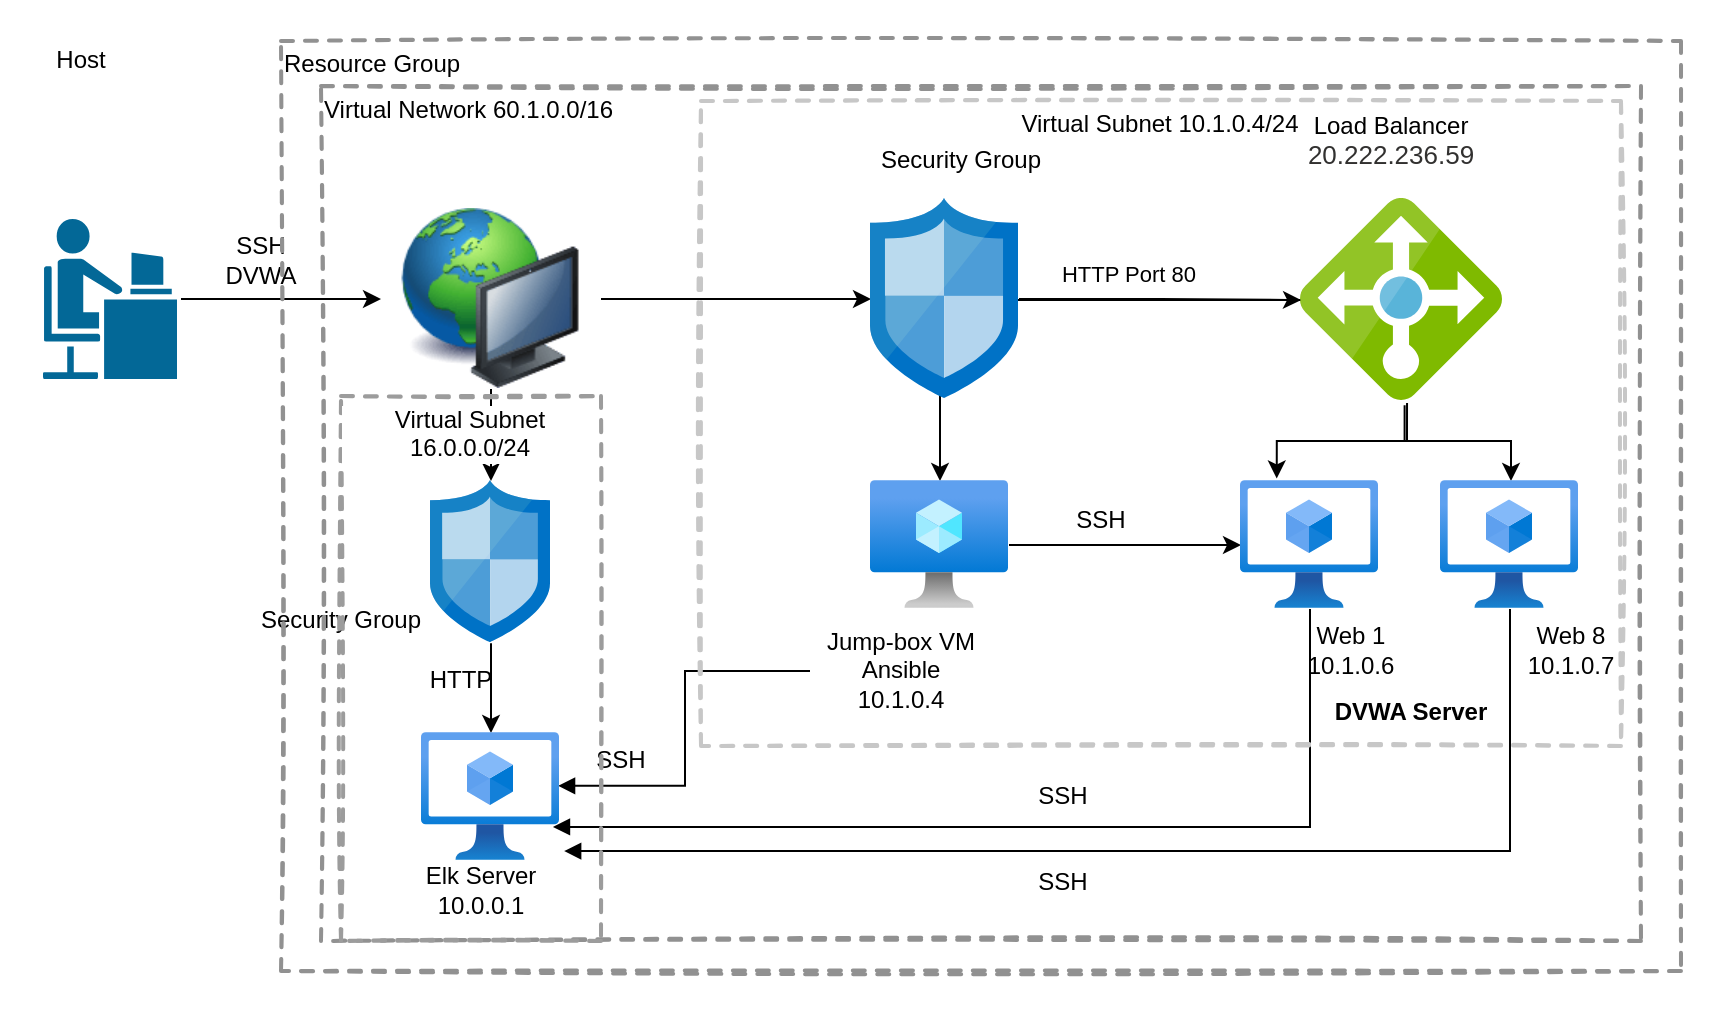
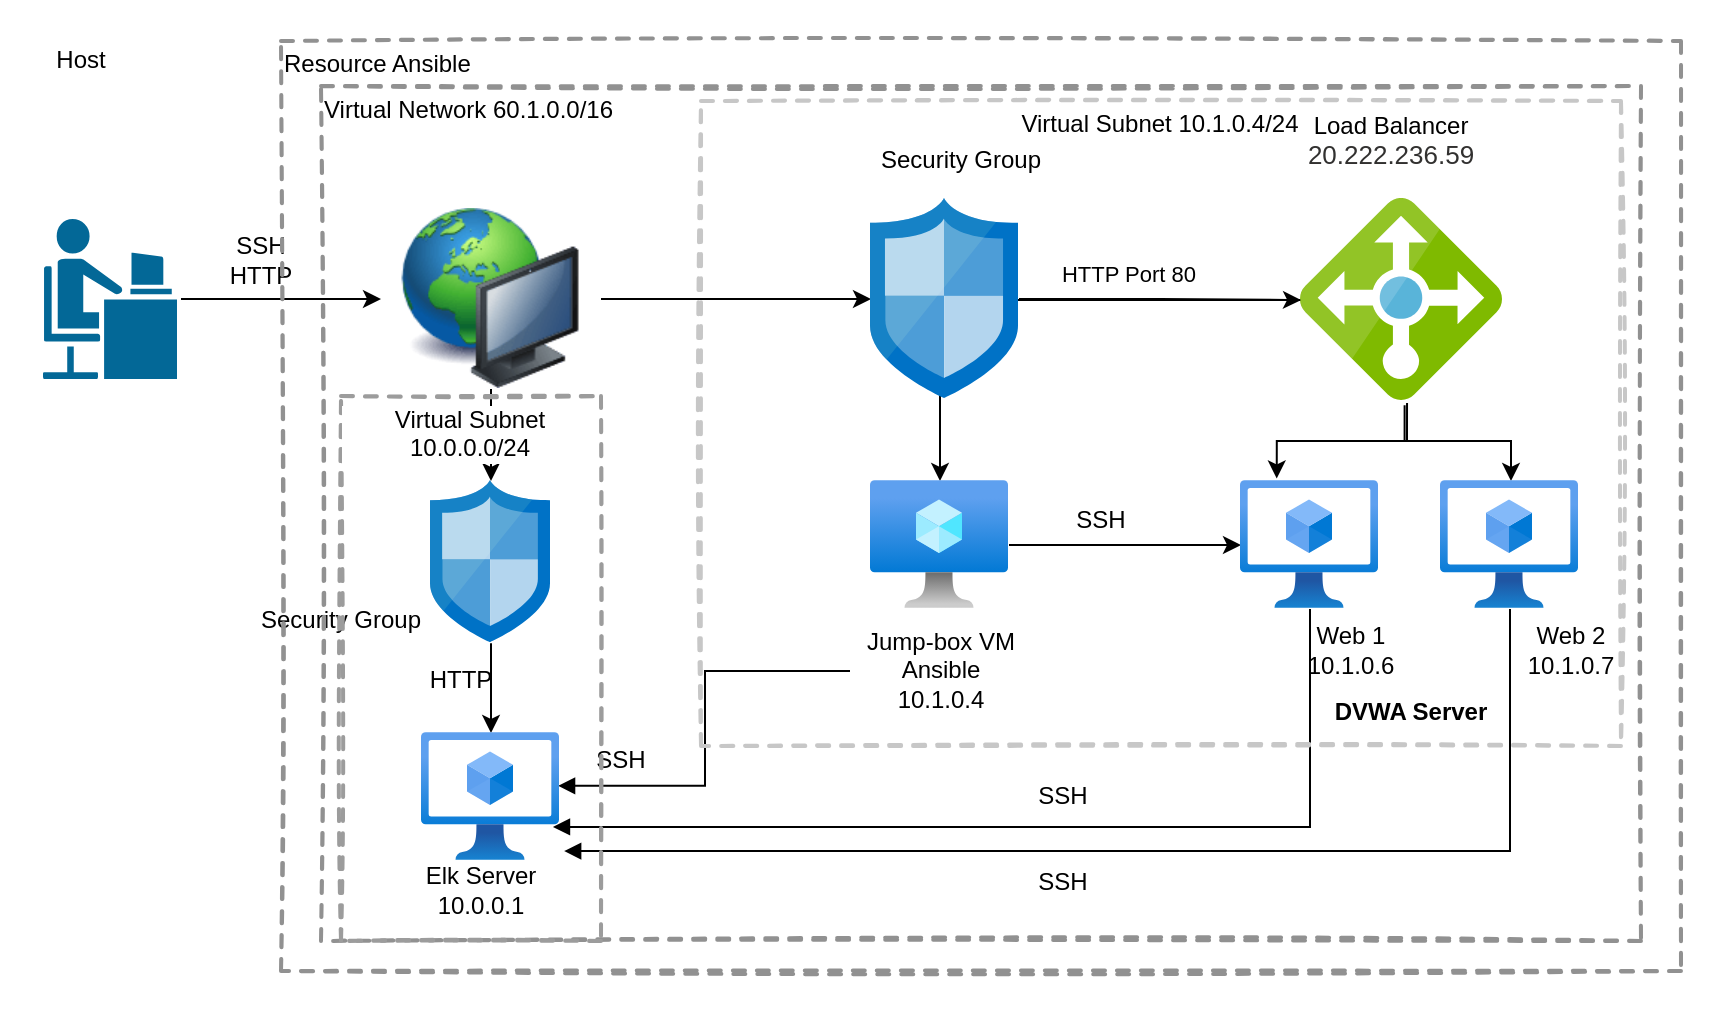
  <mxCell id="0" />
  <mxCell id="1" parent="0" />
  <mxCell id="2" value="" style="edgeStyle=orthogonalEdgeStyle;rounded=0;orthogonalLoop=1;jettySize=auto;html=1;" edge="1" parent="1" source="3" target="7"><mxGeometry relative="1" as="geometry" /></mxCell>
  <mxCell id="3" value="" style="shape=mxgraph.cisco.people.androgenous_person;sketch=0;html=1;pointerEvents=1;dashed=0;fillColor=#036897;strokeColor=#ffffff;strokeWidth=2;verticalLabelPosition=bottom;verticalAlign=top;align=center;outlineConnect=0;" vertex="1" parent="1"><mxGeometry x="20" y="108" width="69" height="82" as="geometry" /></mxCell>
  <mxCell id="4" value="Host" style="text;html=1;resizable=0;autosize=1;align=center;verticalAlign=middle;points=[];fillColor=none;strokeColor=none;rounded=0;" vertex="1" parent="1"><mxGeometry x="20" y="20" width="40" height="20" as="geometry" /></mxCell>
  <mxCell id="5" value="" style="edgeStyle=orthogonalEdgeStyle;rounded=0;orthogonalLoop=1;jettySize=auto;html=1;" edge="1" parent="1" source="7" target="24"><mxGeometry relative="1" as="geometry" /></mxCell>
  <mxCell id="6" value="" style="edgeStyle=orthogonalEdgeStyle;rounded=0;sketch=0;orthogonalLoop=1;jettySize=auto;html=1;" edge="1" parent="1" source="7" target="26"><mxGeometry relative="1" as="geometry" /></mxCell>
  <mxCell id="7" value="" style="image;html=1;image=img/lib/clip_art/computers/Network_128x128.png" vertex="1" parent="1"><mxGeometry x="190" y="104" width="110" height="90" as="geometry" /></mxCell>
  <mxCell id="8" value="" style="edgeStyle=orthogonalEdgeStyle;rounded=0;orthogonalLoop=1;jettySize=auto;html=1;" edge="1" parent="1" source="10" target="14"><mxGeometry relative="1" as="geometry" /></mxCell>
  <mxCell id="9" value="" style="edgeStyle=orthogonalEdgeStyle;rounded=0;orthogonalLoop=1;jettySize=auto;html=1;exitX=0.513;exitY=1.021;exitDx=0;exitDy=0;exitPerimeter=0;sketch=0;" edge="1" parent="1" source="10" target="29"><mxGeometry relative="1" as="geometry"><mxPoint x="650" y="230" as="sourcePoint" /><Array as="points"><mxPoint x="702" y="220" /><mxPoint x="755" y="220" /></Array></mxGeometry></mxCell>
  <mxCell id="10" value="" style="sketch=0;aspect=fixed;html=1;points=[];align=center;image;fontSize=12;image=img/lib/mscae/Load_Balancer_feature.svg;" vertex="1" parent="1"><mxGeometry x="650" y="99" width="101" height="101" as="geometry" /></mxCell>
  <mxCell id="11" value="Load Balancer&lt;br&gt;&lt;div style=&quot;text-align: left&quot;&gt;&lt;font color=&quot;#323130&quot;&gt;&lt;span style=&quot;font-size: 13px ; background-color: rgb(255 , 255 , 255)&quot;&gt;20.222.236.59&lt;/span&gt;&lt;/font&gt;&lt;/div&gt;" style="text;html=1;resizable=0;autosize=1;align=center;verticalAlign=middle;points=[];fillColor=none;strokeColor=none;rounded=0;" vertex="1" parent="1"><mxGeometry x="645" y="55" width="100" height="30" as="geometry" /></mxCell>
  <mxCell id="12" value="Security Group" style="text;html=1;resizable=0;autosize=1;align=center;verticalAlign=middle;points=[];fillColor=none;strokeColor=none;rounded=0;" vertex="1" parent="1"><mxGeometry x="430" y="70" width="100" height="20" as="geometry" /></mxCell>
  <mxCell id="13" value="" style="edgeStyle=orthogonalEdgeStyle;rounded=0;orthogonalLoop=1;jettySize=auto;html=1;" edge="1" parent="1" source="14" target="19"><mxGeometry relative="1" as="geometry" /></mxCell>
  <mxCell id="14" value="" style="aspect=fixed;html=1;points=[];align=center;image;fontSize=12;image=img/lib/azure2/compute/Virtual_Machine.svg;" vertex="1" parent="1"><mxGeometry x="435" y="240" width="69" height="64" as="geometry" /></mxCell>
  <mxCell id="15" style="edgeStyle=orthogonalEdgeStyle;rounded=0;sketch=0;orthogonalLoop=1;jettySize=auto;html=1;entryX=0.986;entryY=0.413;entryDx=0;entryDy=0;entryPerimeter=0;startArrow=none;startFill=0;endArrow=block;endFill=1;" edge="1" parent="1" source="16" target="31"><mxGeometry relative="1" as="geometry" /></mxCell>
- <mxCell id="16" value="Jump-box VM&lt;br&gt;Ansible&lt;br&gt;10.1.0.4" style="text;html=1;resizable=0;autosize=1;align=center;verticalAlign=middle;points=[];fillColor=none;strokeColor=none;rounded=0;" vertex="1" parent="1"><mxGeometry x="404.5" y="310" width="90" height="50" as="geometry" /></mxCell>
+ <mxCell id="16" value="Jump-box VM&lt;br&gt;Ansible&lt;br&gt;10.1.0.4" style="text;html=1;resizable=0;autosize=1;align=center;verticalAlign=middle;points=[];fillColor=none;strokeColor=none;rounded=0;" vertex="1" parent="1"><mxGeometry x="424.5" y="310" width="90" height="50" as="geometry" /></mxCell>
  <mxCell id="17" style="edgeStyle=orthogonalEdgeStyle;rounded=0;sketch=0;orthogonalLoop=1;jettySize=auto;html=1;entryX=0.949;entryY=0.734;entryDx=0;entryDy=0;entryPerimeter=0;startArrow=none;startFill=0;endArrow=block;endFill=1;" edge="1" parent="1" source="19" target="31"><mxGeometry relative="1" as="geometry"><Array as="points"><mxPoint x="655" y="413" /></Array></mxGeometry></mxCell>
  <mxCell id="18" value="SSH" style="edgeLabel;html=1;align=center;verticalAlign=middle;resizable=0;points=[];fontSize=12;" vertex="1" connectable="0" parent="17"><mxGeometry x="-0.007" y="-7" relative="1" as="geometry"><mxPoint x="9" y="-8" as="offset" /></mxGeometry></mxCell>
  <mxCell id="19" value="" style="aspect=fixed;html=1;points=[];align=center;image;fontSize=12;image=img/lib/azure2/compute/Virtual_Machines_Classic.svg;sketch=1;" vertex="1" parent="1"><mxGeometry x="620" y="240" width="69" height="64" as="geometry" /></mxCell>
  <mxCell id="20" value="Web 1&lt;br&gt;10.1.0.6" style="text;html=1;resizable=0;autosize=1;align=center;verticalAlign=middle;points=[];fillColor=none;strokeColor=none;rounded=0;" vertex="1" parent="1"><mxGeometry x="645" y="310" width="60" height="30" as="geometry" /></mxCell>
- <mxCell id="21" value="Web 8&lt;br&gt;10.1.0.7" style="text;html=1;resizable=0;autosize=1;align=center;verticalAlign=middle;points=[];fillColor=none;strokeColor=none;rounded=0;" vertex="1" parent="1"><mxGeometry x="755" y="310" width="60" height="30" as="geometry" /></mxCell>
+ <mxCell id="21" value="Web 2&lt;br&gt;10.1.0.7" style="text;html=1;resizable=0;autosize=1;align=center;verticalAlign=middle;points=[];fillColor=none;strokeColor=none;rounded=0;" vertex="1" parent="1"><mxGeometry x="755" y="310" width="60" height="30" as="geometry" /></mxCell>
  <mxCell id="22" value="" style="edgeStyle=orthogonalEdgeStyle;rounded=0;orthogonalLoop=1;jettySize=auto;html=1;" edge="1" parent="1" source="24" target="10"><mxGeometry relative="1" as="geometry" /></mxCell>
  <mxCell id="23" value="HTTP Port 80" style="edgeLabel;html=1;align=center;verticalAlign=middle;resizable=0;points=[];" vertex="1" connectable="0" parent="22"><mxGeometry x="-0.232" y="13" relative="1" as="geometry"><mxPoint as="offset" /></mxGeometry></mxCell>
  <mxCell id="24" value="" style="sketch=0;aspect=fixed;html=1;points=[];align=center;image;fontSize=12;image=img/lib/mscae/Network_Security_Groups_Classic.svg;" vertex="1" parent="1"><mxGeometry x="435" y="99" width="74" height="100" as="geometry" /></mxCell>
  <mxCell id="25" value="" style="edgeStyle=orthogonalEdgeStyle;rounded=0;sketch=0;orthogonalLoop=1;jettySize=auto;html=1;" edge="1" parent="1" source="26" target="31"><mxGeometry relative="1" as="geometry" /></mxCell>
  <mxCell id="26" value="" style="sketch=0;aspect=fixed;html=1;points=[];align=center;image;fontSize=12;image=img/lib/mscae/Network_Security_Groups_Classic.svg;" vertex="1" parent="1"><mxGeometry x="215" y="240" width="60" height="81.08" as="geometry" /></mxCell>
  <mxCell id="27" style="edgeStyle=orthogonalEdgeStyle;rounded=0;sketch=0;orthogonalLoop=1;jettySize=auto;html=1;entryX=1.03;entryY=0.922;entryDx=0;entryDy=0;entryPerimeter=0;startArrow=none;startFill=0;endArrow=block;endFill=1;" edge="1" parent="1" source="29" target="31"><mxGeometry relative="1" as="geometry"><Array as="points"><mxPoint x="755" y="425" /></Array></mxGeometry></mxCell>
  <mxCell id="28" value="SSH" style="edgeLabel;html=1;align=center;verticalAlign=middle;resizable=0;points=[];fontSize=12;" vertex="1" connectable="0" parent="27"><mxGeometry x="0.112" y="6" relative="1" as="geometry"><mxPoint x="-15" y="9" as="offset" /></mxGeometry></mxCell>
  <mxCell id="29" value="" style="aspect=fixed;html=1;points=[];align=center;image;fontSize=12;image=img/lib/azure2/compute/Virtual_Machines_Classic.svg;sketch=1;" vertex="1" parent="1"><mxGeometry x="720" y="240" width="69" height="64" as="geometry" /></mxCell>
  <mxCell id="30" value="" style="edgeStyle=orthogonalEdgeStyle;rounded=0;orthogonalLoop=1;jettySize=auto;html=1;exitX=0.525;exitY=1.01;exitDx=0;exitDy=0;exitPerimeter=0;sketch=0;entryX=0.259;entryY=-0.02;entryDx=0;entryDy=0;entryPerimeter=0;" edge="1" parent="1" source="10" target="19"><mxGeometry relative="1" as="geometry"><mxPoint x="660" y="200" as="sourcePoint" /><mxPoint x="713.187" y="237.879" as="targetPoint" /><Array as="points"><mxPoint x="703" y="220" /><mxPoint x="638" y="220" /></Array></mxGeometry></mxCell>
  <mxCell id="31" value="" style="aspect=fixed;html=1;points=[];align=center;image;fontSize=12;image=img/lib/azure2/compute/Virtual_Machines_Classic.svg;sketch=1;" vertex="1" parent="1"><mxGeometry x="210.5" y="366" width="69" height="64" as="geometry" /></mxCell>
  <mxCell id="32" value="Security Group" style="text;html=1;align=center;verticalAlign=middle;resizable=0;points=[];autosize=1;strokeColor=none;fillColor=none;" vertex="1" parent="1"><mxGeometry x="120" y="300" width="100" height="20" as="geometry" /></mxCell>
  <mxCell id="33" value="Elk Server&lt;br&gt;10.0.0.1" style="text;html=1;align=center;verticalAlign=middle;resizable=0;points=[];autosize=1;strokeColor=none;fillColor=none;" vertex="1" parent="1"><mxGeometry x="205" y="430" width="70" height="30" as="geometry" /></mxCell>
- <mxCell id="34" value="SSH&lt;br&gt;DVWA" style="text;html=1;align=center;verticalAlign=middle;resizable=0;points=[];autosize=1;strokeColor=none;fillColor=none;" vertex="1" parent="1"><mxGeometry x="105" y="115" width="50" height="30" as="geometry" /></mxCell>
+ <mxCell id="34" value="SSH&lt;br&gt;HTTP" style="text;html=1;align=center;verticalAlign=middle;resizable=0;points=[];autosize=1;strokeColor=none;fillColor=none;" vertex="1" parent="1"><mxGeometry x="105" y="115" width="50" height="30" as="geometry" /></mxCell>
  <mxCell id="35" value="DVWA Server" style="text;html=1;align=center;verticalAlign=middle;resizable=0;points=[];autosize=1;strokeColor=none;fillColor=none;fontSize=12;fontStyle=1" vertex="1" parent="1"><mxGeometry x="645" y="346" width="120" height="20" as="geometry" /></mxCell>
  <mxCell id="36" value="SSH" style="text;html=1;align=center;verticalAlign=middle;resizable=0;points=[];autosize=1;strokeColor=none;fillColor=none;fontSize=12;" vertex="1" parent="1"><mxGeometry x="530" y="250" width="40" height="20" as="geometry" /></mxCell>
  <mxCell id="37" value="SSH" style="text;html=1;align=center;verticalAlign=middle;resizable=0;points=[];autosize=1;strokeColor=none;fillColor=none;fontSize=12;" vertex="1" parent="1"><mxGeometry x="290" y="370" width="40" height="20" as="geometry" /></mxCell>
  <mxCell id="38" value="HTTP" style="text;html=1;align=center;verticalAlign=middle;resizable=0;points=[];autosize=1;strokeColor=none;fillColor=none;fontSize=12;" vertex="1" parent="1"><mxGeometry x="205" y="330" width="50" height="20" as="geometry" /></mxCell>
- <mxCell id="39" value="Resource Group" style="fontStyle=0;verticalAlign=top;align=left;spacingTop=-2;fillColor=none;rounded=0;whiteSpace=wrap;html=1;strokeColor=#919191;strokeWidth=2;dashed=1;container=1;collapsible=0;expand=0;recursiveResize=0;labelBackgroundColor=#FFFFFF;sketch=1;fontSize=12;" vertex="1" parent="1"><mxGeometry x="140" y="20" width="700" height="465" as="geometry" /></mxCell>
+ <mxCell id="39" value="Resource Ansible" style="fontStyle=0;verticalAlign=top;align=left;spacingTop=-2;fillColor=none;rounded=0;whiteSpace=wrap;html=1;strokeColor=#919191;strokeWidth=2;dashed=1;container=1;collapsible=0;expand=0;recursiveResize=0;labelBackgroundColor=#FFFFFF;sketch=1;fontSize=12;" vertex="1" parent="1"><mxGeometry x="140" y="20" width="700" height="465" as="geometry" /></mxCell>
  <mxCell id="40" value="Virtual Network 60.1.0.0/16" style="fontStyle=0;verticalAlign=top;align=left;spacingTop=-2;fillColor=none;rounded=0;whiteSpace=wrap;html=1;strokeColor=#919191;strokeWidth=2;dashed=1;container=1;collapsible=0;expand=0;recursiveResize=0;labelBackgroundColor=#FFFFFF;sketch=1;fontSize=12;" vertex="1" parent="39"><mxGeometry x="20" y="22.5" width="660" height="427.5" as="geometry" /></mxCell>
  <mxCell id="41" value="Virtual Subnet 10.1.0.4/24" style="fontStyle=0;verticalAlign=top;align=center;spacingTop=-2;fillColor=none;rounded=0;whiteSpace=wrap;html=1;strokeColor=#C7C7C7;strokeWidth=2;container=1;collapsible=0;expand=0;recursiveResize=0;labelBackgroundColor=#FFFFFF;sketch=1;fontSize=12;dashed=1;" vertex="1" parent="40"><mxGeometry x="190" y="7.5" width="460" height="322.5" as="geometry" /></mxCell>
- <mxCell id="42" value="Virtual Subnet 16.0.0.0/24" style="fontStyle=0;verticalAlign=top;align=center;spacingTop=-2;fillColor=none;rounded=0;whiteSpace=wrap;html=1;strokeColor=#9C9C9C;strokeWidth=2;container=1;collapsible=0;expand=0;recursiveResize=0;labelBackgroundColor=#FFFFFF;sketch=1;fontSize=12;dashed=1;" vertex="1" parent="40"><mxGeometry x="10" y="155" width="130" height="272.5" as="geometry" /></mxCell>
+ <mxCell id="42" value="Virtual Subnet 10.0.0.0/24" style="fontStyle=0;verticalAlign=top;align=center;spacingTop=-2;fillColor=none;rounded=0;whiteSpace=wrap;html=1;strokeColor=#9C9C9C;strokeWidth=2;container=1;collapsible=0;expand=0;recursiveResize=0;labelBackgroundColor=#FFFFFF;sketch=1;fontSize=12;dashed=1;" vertex="1" parent="40"><mxGeometry x="10" y="155" width="130" height="272.5" as="geometry" /></mxCell>
